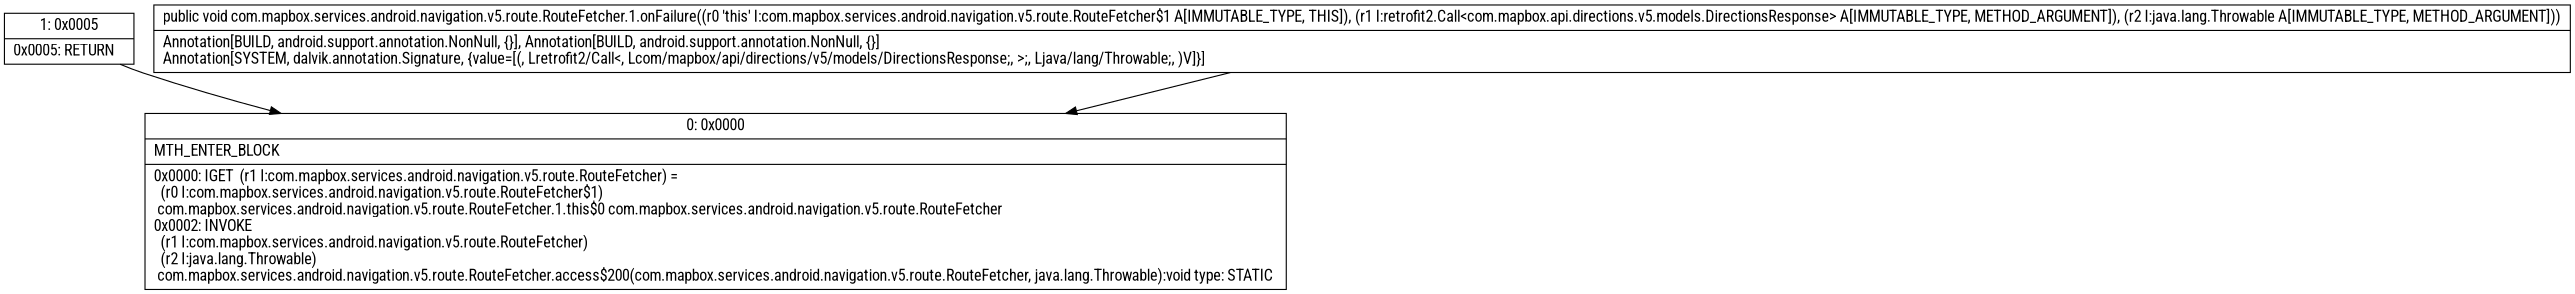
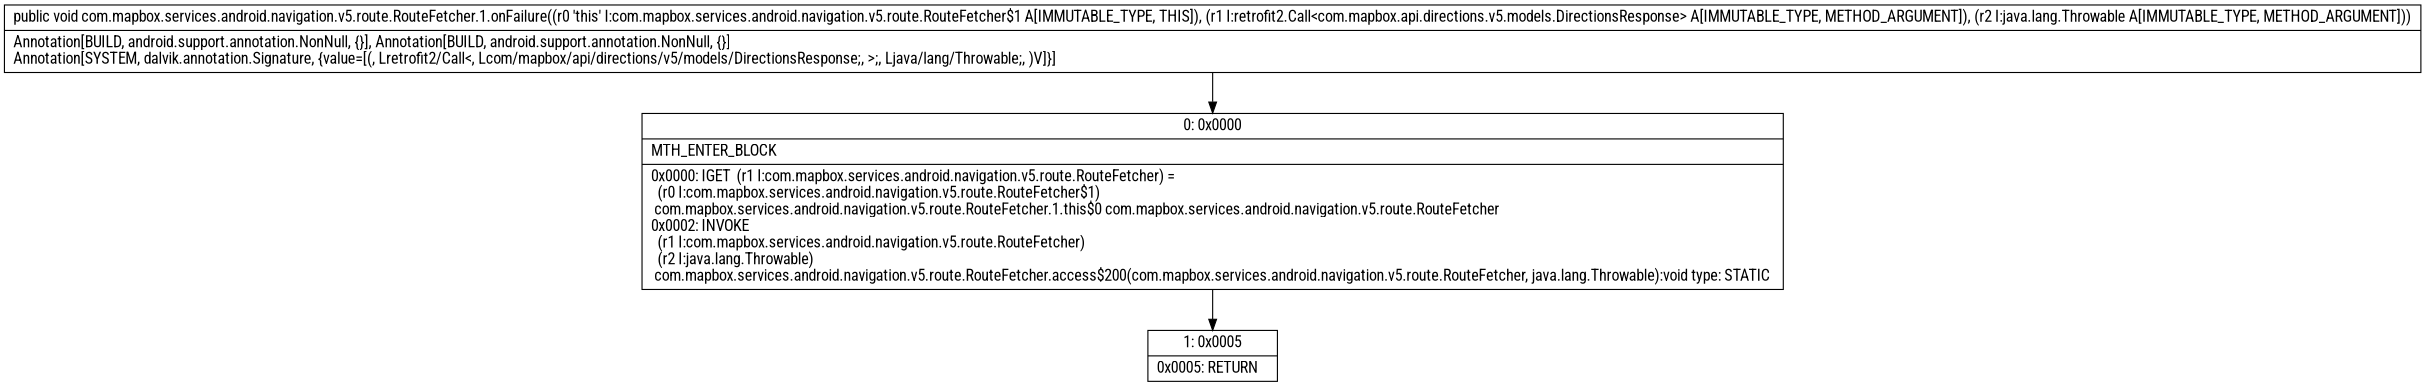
  digraph {
    fontname="Roboto Condensed"
    node [shape=record fontname="Roboto Condensed"]
    edge [fontname="Roboto Condensed"]
    n1 [label="{0\:\ 0x0000|MTH_ENTER_BLOCK\l|0x0000: IGET  (r1 I:com.mapbox.services.android.navigation.v5.route.RouteFetcher) = \l  (r0 I:com.mapbox.services.android.navigation.v5.route.RouteFetcher$1)\l com.mapbox.services.android.navigation.v5.route.RouteFetcher.1.this$0 com.mapbox.services.android.navigation.v5.route.RouteFetcher \l0x0002: INVOKE  \l  (r1 I:com.mapbox.services.android.navigation.v5.route.RouteFetcher)\l  (r2 I:java.lang.Throwable)\l com.mapbox.services.android.navigation.v5.route.RouteFetcher.access$200(com.mapbox.services.android.navigation.v5.route.RouteFetcher, java.lang.Throwable):void type: STATIC \l}"]
    n2 [label="{1\:\ 0x0005|0x0005: RETURN   \l}"]
    n3 [label="{public void com.mapbox.services.android.navigation.v5.route.RouteFetcher.1.onFailure((r0 'this' I:com.mapbox.services.android.navigation.v5.route.RouteFetcher$1 A[IMMUTABLE_TYPE, THIS]), (r1 I:retrofit2.Call\<com.mapbox.api.directions.v5.models.DirectionsResponse\> A[IMMUTABLE_TYPE, METHOD_ARGUMENT]), (r2 I:java.lang.Throwable A[IMMUTABLE_TYPE, METHOD_ARGUMENT]))  | Annotation[BUILD, android.support.annotation.NonNull, \{\}], Annotation[BUILD, android.support.annotation.NonNull, \{\}]\lAnnotation[SYSTEM, dalvik.annotation.Signature, \{value=[(, Lretrofit2\/Call\<, Lcom\/mapbox\/api\/directions\/v5\/models\/DirectionsResponse;, \>;, Ljava\/lang\/Throwable;, )V]\}]\l}"]
-   n2 -> n1
+   n1 -> n2
    n3 -> n1
  }
